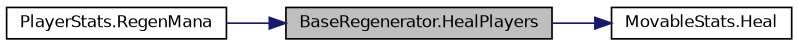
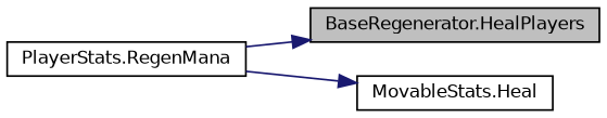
  digraph {
    rankdir=LR
    node [color=black fontname=Helvetica fontsize=10 shape=record]
    edge [color=midnightblue fontname=Helvetica fontsize=10 labelfontname=Helvetica labelfontsize=10 style=solid]
    n1 [fillcolor=grey75 fontcolor=black height=0.2 label="BaseRegenerator.HealPlayers" style=filled width=0.4]
    n2 [height=0.2 label="MovableStats.Heal" width=0.4]
    n3 [height=0.2 label="PlayerStats.RegenMana" width=0.4]
-   n1 -> n2
+   n3 -> n2
    n3 -> n1
  }
